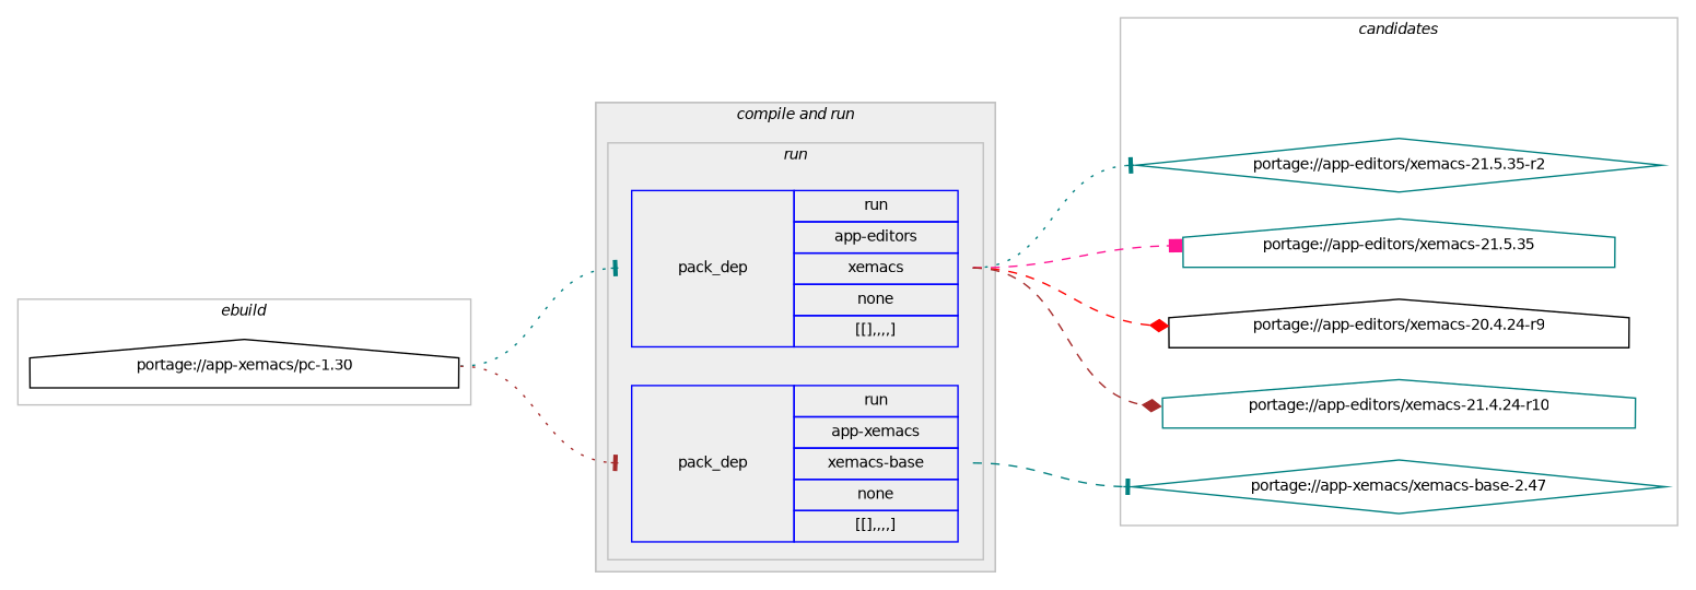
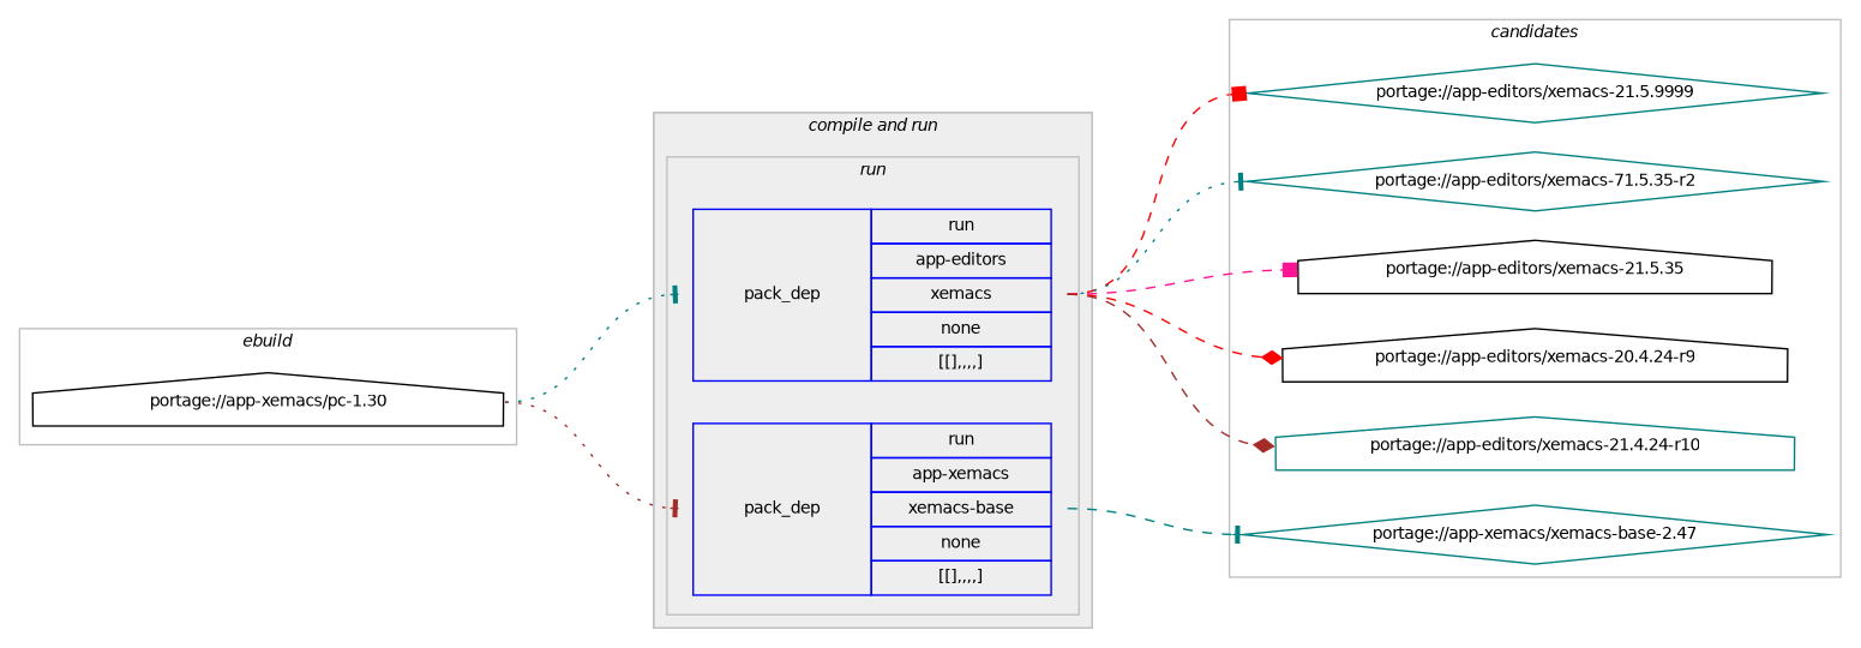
  digraph {
    compound=true
    concentrate=true
    fontname=Helvetica
    fontsize=10
    newrank=true
    rankdir=LR
    ranksep=1.5
    node [color=teal fontname=Helvetica fontsize=10 shape=house]
    edge [arrowhead=tee color=teal headport=w style=dashed tailport=e weight=100]
    n1 [color=black label="portage://app-xemacs/pc-1.30" width=4]
    n2 [color=blue label=<<TABLE BORDER="0" CELLBORDER="1" CELLSPACING="0" CELLPADDING="4" WIDTH="220"><TR><TD ROWSPAN="6" CELLPADDING="30">pack_dep</TD></TR><TR><TD WIDTH="110">run</TD></TR><TR><TD>app-editors</TD></TR><TR><TD>xemacs</TD></TR><TR><TD>none</TD></TR><TR><TD>[[],,,,]</TD></TR></TABLE>> shape=none]
    n3 [color=blue label=<<TABLE BORDER="0" CELLBORDER="1" CELLSPACING="0" CELLPADDING="4" WIDTH="220"><TR><TD ROWSPAN="6" CELLPADDING="30">pack_dep</TD></TR><TR><TD WIDTH="110">run</TD></TR><TR><TD>app-xemacs</TD></TR><TR><TD>xemacs-base</TD></TR><TR><TD>none</TD></TR><TR><TD>[[],,,,]</TD></TR></TABLE>> shape=none]
-   n5 [label="portage://app-editors/xemacs-21.5.35-r2" shape=diamond width=4]
-   n6 [label="portage://app-editors/xemacs-21.5.35" width=4]
+   n4 [label="portage://app-editors/xemacs-21.5.9999" shape=diamond width=4]
+   n5 [label="portage://app-editors/xemacs-71.5.35-r2" shape=diamond width=4]
+   n6 [color=black label="portage://app-editors/xemacs-21.5.35" width=4]
    n7 [color=black label="portage://app-editors/xemacs-20.4.24-r9" width=4]
    n8 [label="portage://app-editors/xemacs-21.4.24-r10" width=4]
    n9 [label="portage://app-xemacs/xemacs-base-2.47" shape=diamond width=4]
    subgraph cluster_1 {
      color=gray
      label=<<i>ebuild</i>>
      n1
    }
    subgraph cluster_2 {
      color=gray
      label=<<i>dependencies</i>>
      subgraph cluster_3 {
        color=gray
        fillcolor="#eeeeee"
        label=<<i>compile</i>>
        style=filled
      }
      subgraph cluster_4 {
        color=gray
        fillcolor="#eeeeee"
        label=<<i>compile and run</i>>
        style=filled
      }
      subgraph cluster_5 {
        color=gray
        fillcolor="#eeeeee"
        label=<<i>run</i>>
        style=filled
        subgraph sub_6 {
          color=gray
          fillcolor="#eeeeee"
          label=<<i>run</i>>
          style=filled
          n2
        }
        subgraph sub_7 {
          color=gray
          fillcolor="#eeeeee"
          label=<<i>run</i>>
          style=filled
          n3
        }
      }
    }
    subgraph cluster_8 {
      color=gray
      label=<<i>candidates</i>>
      rank=same
      subgraph sub_9 {
        color=black
        label=<<i>candidates</i>>
        nodesep=1
        rank=same
+       n4
        n5
        n6
        n7
        n8
      }
      subgraph sub_10 {
        color=black
        label=<<i>candidates</i>>
        nodesep=1
        rank=same
        n9
      }
    }
    n1 -> n2 [style=dotted weight=20]
    n1 -> n3 [color=brown style=dotted weight=20]
+   n2 -> n4 [arrowhead=box color=red]
    n2 -> n5 [style=dotted]
    n2 -> n6 [arrowhead=box color=deeppink]
    n2 -> n7 [arrowhead=diamond color=red]
    n2 -> n8 [arrowhead=diamond color=brown]
    n3 -> n9
  }
